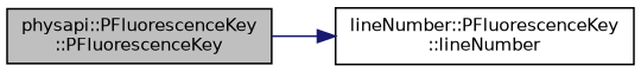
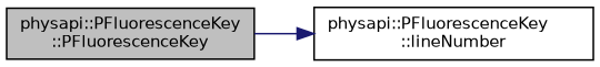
  digraph {
    rankdir=LR
    node [color=black fontname=Helvetica fontsize=10 shape=record style=filled]
    n1 [fillcolor=grey75 fontcolor=black height=0.2 label="physapi::PFluorescenceKey\l::PFluorescenceKey" width=0.4]
-   n2 [fillcolor=white height=0.2 label="lineNumber::PFluorescenceKey\l::lineNumber" width=0.4]
+   n2 [fillcolor=white height=0.2 label="physapi::PFluorescenceKey\l::lineNumber" width=0.4]
    n1 -> n2 [color=midnightblue fontname=Helvetica fontsize=10 labelfontname=Helvetica labelfontsize=10 style=solid]
  }
